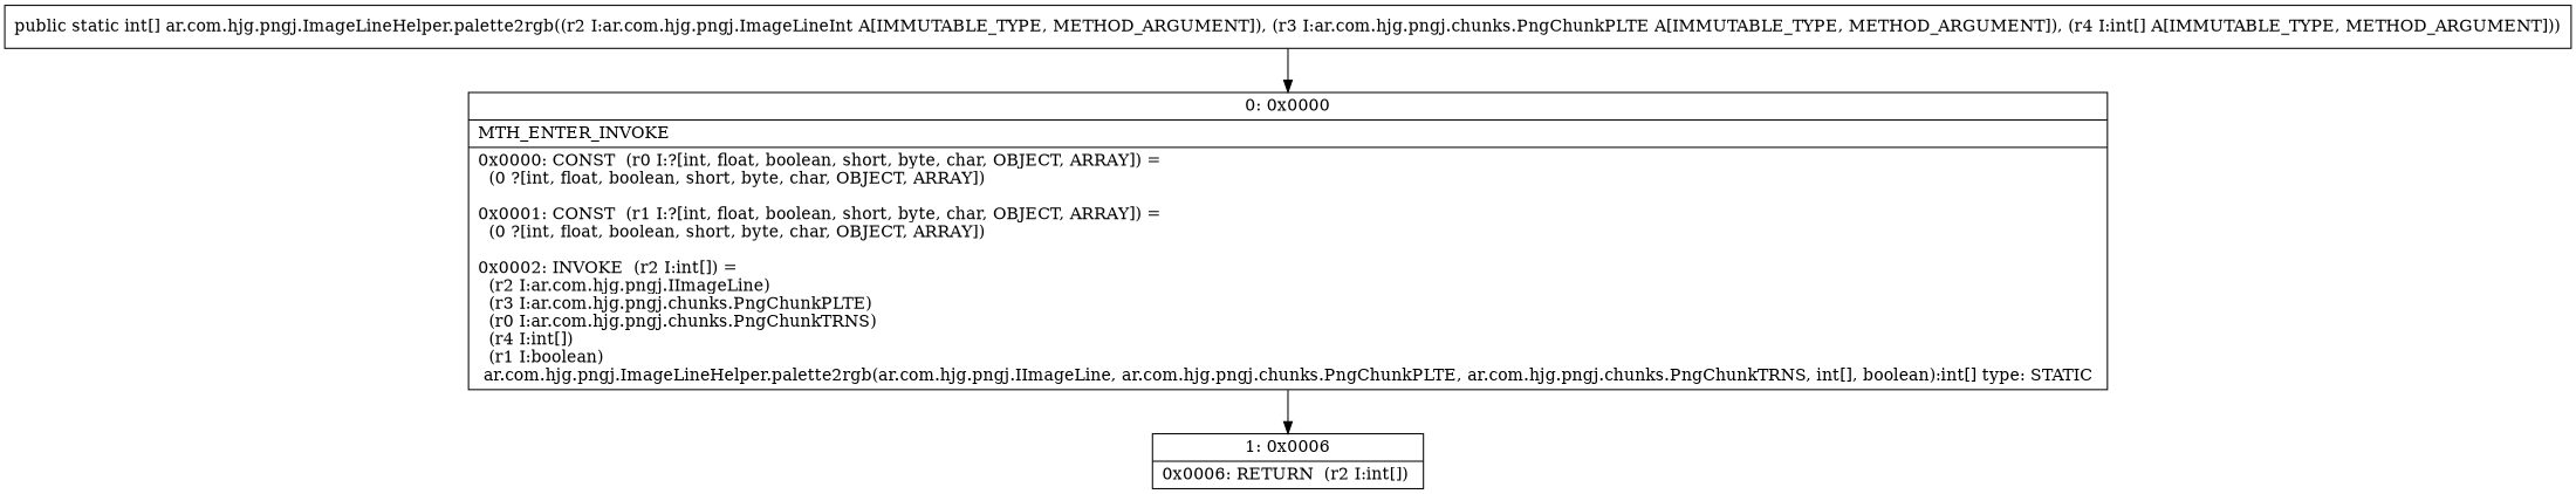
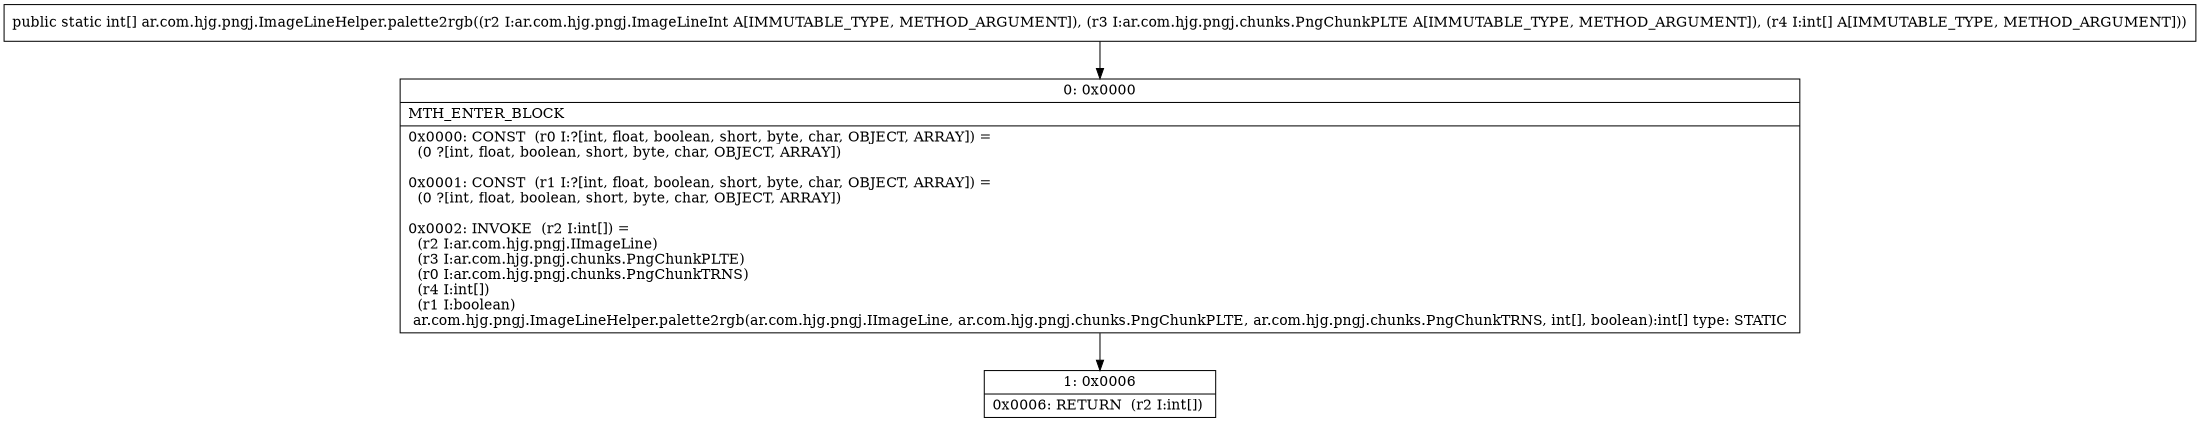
  digraph {
    node [shape=record]
-   n1 [label="{0\:\ 0x0000|MTH_ENTER_INVOKE\l|0x0000: CONST  (r0 I:?[int, float, boolean, short, byte, char, OBJECT, ARRAY]) = \l  (0 ?[int, float, boolean, short, byte, char, OBJECT, ARRAY])\l \l0x0001: CONST  (r1 I:?[int, float, boolean, short, byte, char, OBJECT, ARRAY]) = \l  (0 ?[int, float, boolean, short, byte, char, OBJECT, ARRAY])\l \l0x0002: INVOKE  (r2 I:int[]) = \l  (r2 I:ar.com.hjg.pngj.IImageLine)\l  (r3 I:ar.com.hjg.pngj.chunks.PngChunkPLTE)\l  (r0 I:ar.com.hjg.pngj.chunks.PngChunkTRNS)\l  (r4 I:int[])\l  (r1 I:boolean)\l ar.com.hjg.pngj.ImageLineHelper.palette2rgb(ar.com.hjg.pngj.IImageLine, ar.com.hjg.pngj.chunks.PngChunkPLTE, ar.com.hjg.pngj.chunks.PngChunkTRNS, int[], boolean):int[] type: STATIC \l}"]
+   n1 [label="{0\:\ 0x0000|MTH_ENTER_BLOCK\l|0x0000: CONST  (r0 I:?[int, float, boolean, short, byte, char, OBJECT, ARRAY]) = \l  (0 ?[int, float, boolean, short, byte, char, OBJECT, ARRAY])\l \l0x0001: CONST  (r1 I:?[int, float, boolean, short, byte, char, OBJECT, ARRAY]) = \l  (0 ?[int, float, boolean, short, byte, char, OBJECT, ARRAY])\l \l0x0002: INVOKE  (r2 I:int[]) = \l  (r2 I:ar.com.hjg.pngj.IImageLine)\l  (r3 I:ar.com.hjg.pngj.chunks.PngChunkPLTE)\l  (r0 I:ar.com.hjg.pngj.chunks.PngChunkTRNS)\l  (r4 I:int[])\l  (r1 I:boolean)\l ar.com.hjg.pngj.ImageLineHelper.palette2rgb(ar.com.hjg.pngj.IImageLine, ar.com.hjg.pngj.chunks.PngChunkPLTE, ar.com.hjg.pngj.chunks.PngChunkTRNS, int[], boolean):int[] type: STATIC \l}"]
    n2 [label="{1\:\ 0x0006|0x0006: RETURN  (r2 I:int[]) \l}"]
    n3 [label="{public static int[] ar.com.hjg.pngj.ImageLineHelper.palette2rgb((r2 I:ar.com.hjg.pngj.ImageLineInt A[IMMUTABLE_TYPE, METHOD_ARGUMENT]), (r3 I:ar.com.hjg.pngj.chunks.PngChunkPLTE A[IMMUTABLE_TYPE, METHOD_ARGUMENT]), (r4 I:int[] A[IMMUTABLE_TYPE, METHOD_ARGUMENT])) }"]
    n1 -> n2
    n3 -> n1
  }
